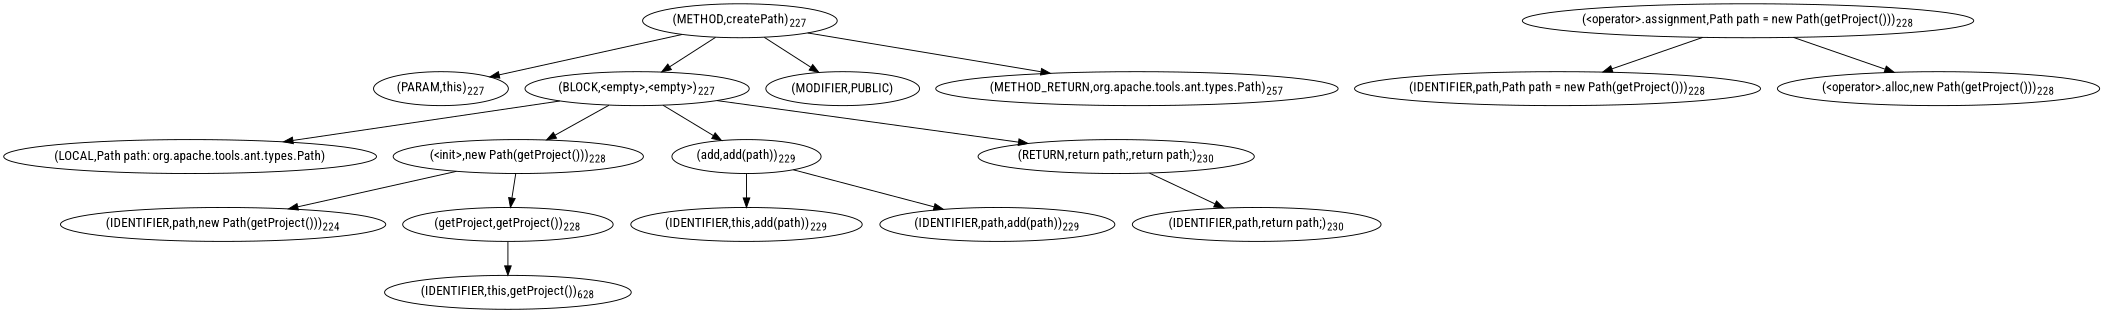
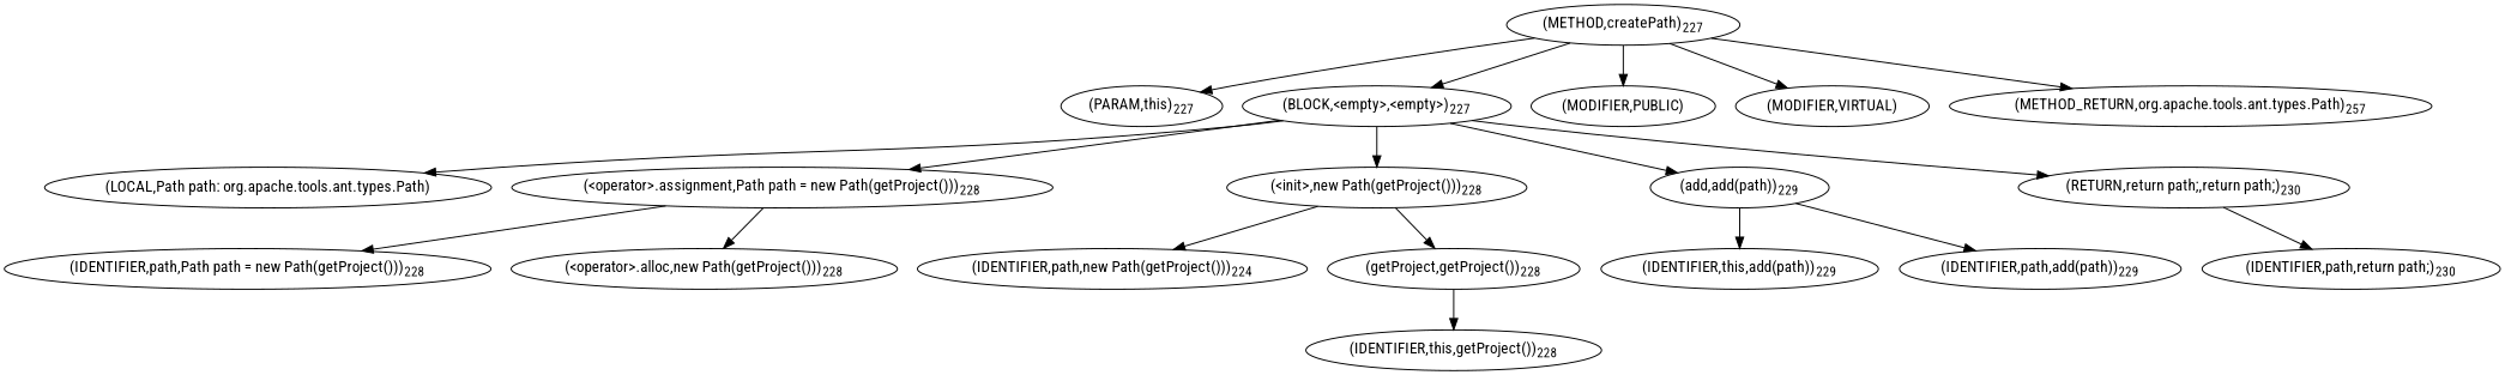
  digraph {
    fontname="Roboto Condensed"
    node [fontname="Roboto Condensed"]
    edge [fontname="Roboto Condensed"]
    n1 [label=<(METHOD,createPath)<SUB>227</SUB>>]
    n2 [label=<(PARAM,this)<SUB>227</SUB>>]
    n3 [label=<(BLOCK,&lt;empty&gt;,&lt;empty&gt;)<SUB>227</SUB>>]
    n4 [label=<(MODIFIER,PUBLIC)>]
+   n5 [label=<(MODIFIER,VIRTUAL)>]
    n6 [label=<(METHOD_RETURN,org.apache.tools.ant.types.Path)<SUB>257</SUB>>]
    n7 [label=<(LOCAL,Path path: org.apache.tools.ant.types.Path)>]
    n8 [label=<(&lt;operator&gt;.assignment,Path path = new Path(getProject()))<SUB>228</SUB>>]
    n9 [label=<(&lt;init&gt;,new Path(getProject()))<SUB>228</SUB>>]
    n10 [label=<(add,add(path))<SUB>229</SUB>>]
    n11 [label=<(RETURN,return path;,return path;)<SUB>230</SUB>>]
    n12 [label=<(IDENTIFIER,path,Path path = new Path(getProject()))<SUB>228</SUB>>]
    n13 [label=<(&lt;operator&gt;.alloc,new Path(getProject()))<SUB>228</SUB>>]
    n14 [label=<(IDENTIFIER,path,new Path(getProject()))<SUB>224</SUB>>]
    n15 [label=<(getProject,getProject())<SUB>228</SUB>>]
    n16 [label=<(IDENTIFIER,this,add(path))<SUB>229</SUB>>]
    n17 [label=<(IDENTIFIER,path,add(path))<SUB>229</SUB>>]
    n18 [label=<(IDENTIFIER,path,return path;)<SUB>230</SUB>>]
-   n19 [label=<(IDENTIFIER,this,getProject())<SUB>628</SUB>>]
+   n19 [label=<(IDENTIFIER,this,getProject())<SUB>228</SUB>>]
    n1 -> n2
    n1 -> n3
    n1 -> n4
+   n1 -> n5
    n1 -> n6
    n3 -> n7
+   n3 -> n8
    n3 -> n9
    n3 -> n10
    n3 -> n11
    n8 -> n12
    n8 -> n13
    n9 -> n14
    n9 -> n15
    n10 -> n16
    n10 -> n17
    n11 -> n18
    n15 -> n19
  }
